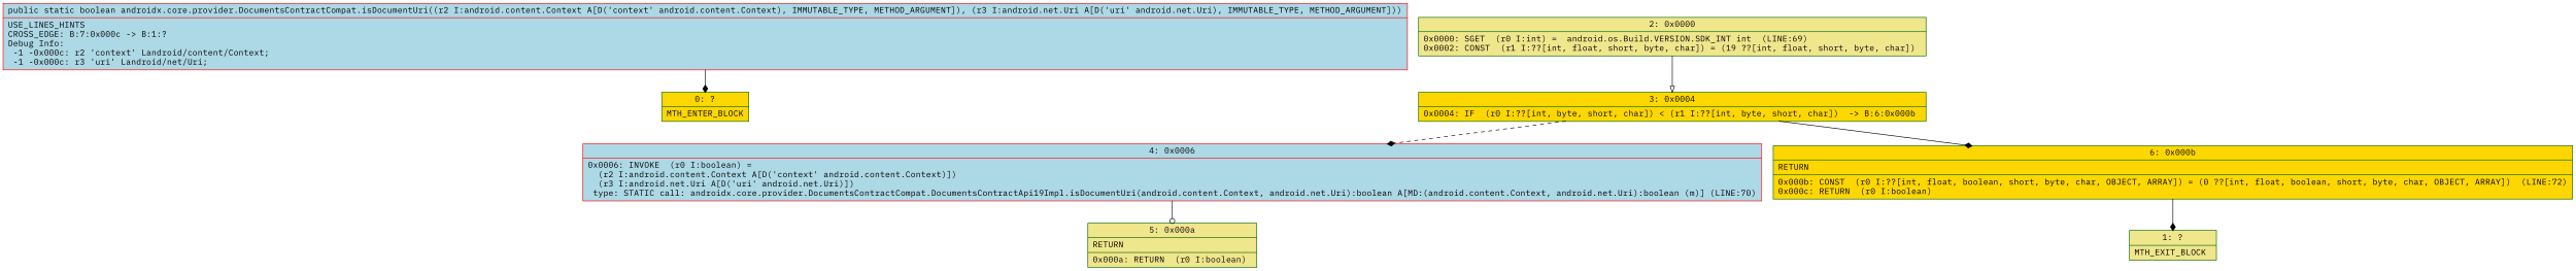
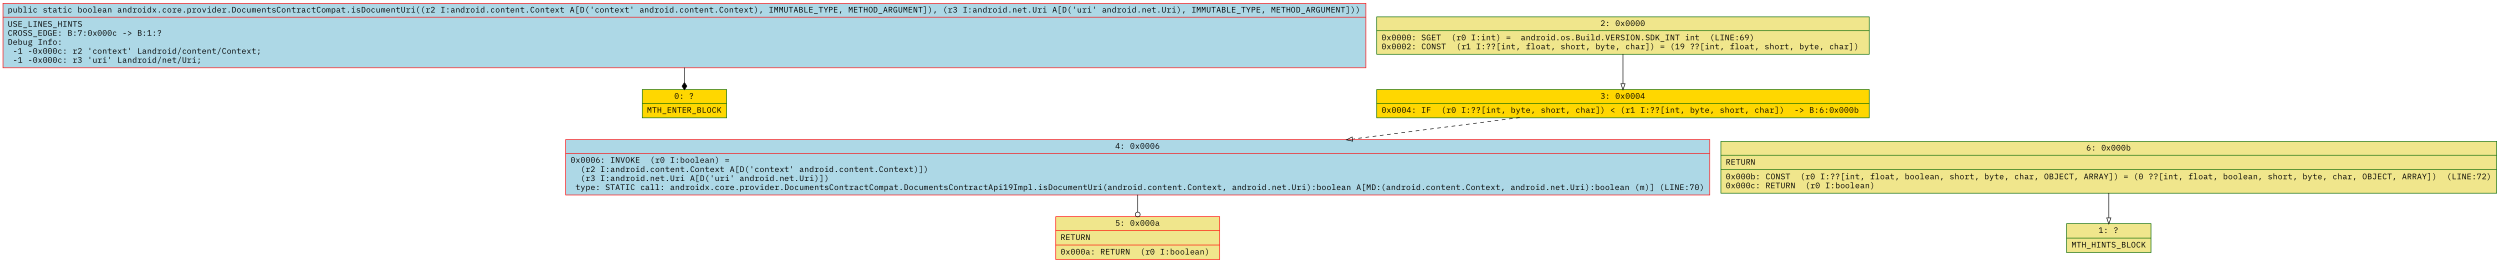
  digraph {
    fontname="IBM Plex Mono"
    node [color=darkgreen fillcolor=gold fontname="IBM Plex Mono" shape=record style=filled]
    edge [arrowhead=diamond fontname="IBM Plex Mono"]
    n1 [label="{0\:\ ?|MTH_ENTER_BLOCK\l}"]
    n2 [fillcolor=khaki label="{2\:\ 0x0000|0x0000: SGET  (r0 I:int) =  android.os.Build.VERSION.SDK_INT int  (LINE:69)\l0x0002: CONST  (r1 I:??[int, float, short, byte, char]) = (19 ??[int, float, short, byte, char]) \l}"]
    n3 [label="{3\:\ 0x0004|0x0004: IF  (r0 I:??[int, byte, short, char]) \< (r1 I:??[int, byte, short, char])  \-\> B:6:0x000b \l}"]
    n4 [color=red fillcolor=lightblue label="{4\:\ 0x0006|0x0006: INVOKE  (r0 I:boolean) = \l  (r2 I:android.content.Context A[D('context' android.content.Context)])\l  (r3 I:android.net.Uri A[D('uri' android.net.Uri)])\l type: STATIC call: androidx.core.provider.DocumentsContractCompat.DocumentsContractApi19Impl.isDocumentUri(android.content.Context, android.net.Uri):boolean A[MD:(android.content.Context, android.net.Uri):boolean (m)] (LINE:70)\l}"]
-   n5 [label="{6\:\ 0x000b|RETURN\l|0x000b: CONST  (r0 I:??[int, float, boolean, short, byte, char, OBJECT, ARRAY]) = (0 ??[int, float, boolean, short, byte, char, OBJECT, ARRAY])  (LINE:72)\l0x000c: RETURN  (r0 I:boolean) \l}"]
-   n6 [fillcolor=khaki label="{5\:\ 0x000a|RETURN\l|0x000a: RETURN  (r0 I:boolean) \l}"]
-   n7 [fillcolor=khaki label="{1\:\ ?|MTH_EXIT_BLOCK\l}"]
+   n5 [fillcolor=khaki label="{6\:\ 0x000b|RETURN\l|0x000b: CONST  (r0 I:??[int, float, boolean, short, byte, char, OBJECT, ARRAY]) = (0 ??[int, float, boolean, short, byte, char, OBJECT, ARRAY])  (LINE:72)\l0x000c: RETURN  (r0 I:boolean) \l}"]
+   n6 [color=red fillcolor=khaki label="{5\:\ 0x000a|RETURN\l|0x000a: RETURN  (r0 I:boolean) \l}"]
+   n7 [fillcolor=khaki label="{1\:\ ?|MTH_HINTS_BLOCK\l}"]
    n8 [color=red fillcolor=lightblue label="{public static boolean androidx.core.provider.DocumentsContractCompat.isDocumentUri((r2 I:android.content.Context A[D('context' android.content.Context), IMMUTABLE_TYPE, METHOD_ARGUMENT]), (r3 I:android.net.Uri A[D('uri' android.net.Uri), IMMUTABLE_TYPE, METHOD_ARGUMENT]))  | USE_LINES_HINTS\lCROSS_EDGE: B:7:0x000c \-\> B:1:?\lDebug Info:\l  \-1 \-0x000c: r2 'context' Landroid\/content\/Context;\l  \-1 \-0x000c: r3 'uri' Landroid\/net\/Uri;\l}"]
    n2 -> n3 [arrowhead=onormal]
-   n3 -> n4 [style=dashed]
-   n3 -> n5
+   n3 -> n4 [arrowhead=onormal style=dashed]
    n4 -> n6 [arrowhead=odot]
-   n5 -> n7
+   n5 -> n7 [arrowhead=onormal]
    n8 -> n1
  }
